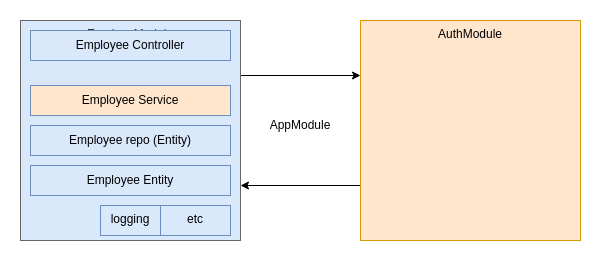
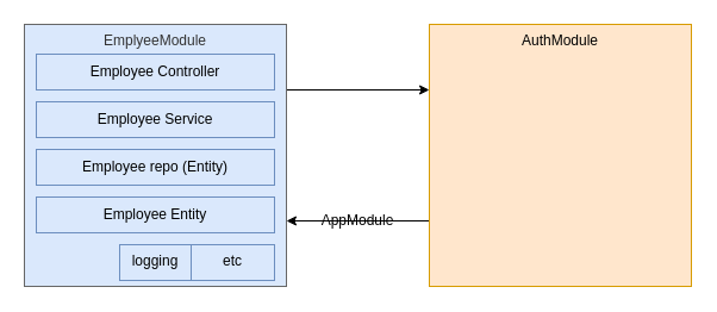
  <mxCell id="0" />
  <mxCell id="1" parent="0" />
  <mxCell id="2" style="edgeStyle=orthogonalEdgeStyle;rounded=0;orthogonalLoop=1;jettySize=auto;html=1;exitX=1;exitY=0.25;exitDx=0;exitDy=0;entryX=0;entryY=0.25;entryDx=0;entryDy=0;" edge="1" parent="1" source="3" target="11"><mxGeometry relative="1" as="geometry" /></mxCell>
  <mxCell id="3" value="&lt;div&gt;&lt;span&gt;EmplyeeModule&lt;/span&gt;&lt;/div&gt;" style="whiteSpace=wrap;html=1;aspect=fixed;align=center;horizontal=1;verticalAlign=top;fillColor=#dae8fc;strokeColor=#666666;fontColor=#333333;" vertex="1" parent="1"><mxGeometry x="20" y="20" width="220" height="220" as="geometry" /></mxCell>
- <mxCell id="4" value="Employee Controller" style="rounded=0;whiteSpace=wrap;html=1;fillColor=#dae8fc;strokeColor=#6c8ebf;" vertex="1" parent="1"><mxGeometry x="30" y="30" width="200" height="30" as="geometry" /></mxCell>
- <mxCell id="5" value="Employee Service" style="rounded=0;whiteSpace=wrap;html=1;fillColor=#ffe6cc;strokeColor=#6c8ebf;" vertex="1" parent="1"><mxGeometry x="30" y="85" width="200" height="30" as="geometry" /></mxCell>
+ <mxCell id="4" value="Employee Controller" style="rounded=0;whiteSpace=wrap;html=1;fillColor=#dae8fc;strokeColor=#6c8ebf;" vertex="1" parent="1"><mxGeometry x="30" y="45" width="200" height="30" as="geometry" /></mxCell>
+ <mxCell id="5" value="Employee Service" style="rounded=0;whiteSpace=wrap;html=1;fillColor=#dae8fc;strokeColor=#6c8ebf;" vertex="1" parent="1"><mxGeometry x="30" y="85" width="200" height="30" as="geometry" /></mxCell>
  <mxCell id="6" value="Employee repo (Entity)" style="rounded=0;whiteSpace=wrap;html=1;fillColor=#dae8fc;strokeColor=#6c8ebf;" vertex="1" parent="1"><mxGeometry x="30" y="125" width="200" height="30" as="geometry" /></mxCell>
  <mxCell id="7" value="Employee Entity" style="rounded=0;whiteSpace=wrap;html=1;fillColor=#dae8fc;strokeColor=#6c8ebf;" vertex="1" parent="1"><mxGeometry x="30" y="165" width="200" height="30" as="geometry" /></mxCell>
  <mxCell id="8" value="logging&lt;span style=&quot;color: rgba(0 , 0 , 0 , 0) ; font-family: monospace ; font-size: 0px&quot;&gt;%3CmxGraphModel%3E%3Croot%3E%3CmxCell%20id%3D%220%22%2F%3E%3CmxCell%20id%3D%221%22%20parent%3D%220%22%2F%3E%3CmxCell%20id%3D%222%22%20value%3D%22validation%22%20style%3D%22rounded%3D0%3BwhiteSpace%3Dwrap%3Bhtml%3D1%3BverticalAlign%3Dtop%3B%22%20vertex%3D%221%22%20parent%3D%221%22%3E%3CmxGeometry%20x%3D%22150%22%20y%3D%22430%22%20width%3D%2280%22%20height%3D%2230%22%20as%3D%22geometry%22%2F%3E%3C%2FmxCell%3E%3C%2Froot%3E%3C%2FmxGraphModel%3E&lt;/span&gt;" style="rounded=0;whiteSpace=wrap;html=1;verticalAlign=top;fillColor=#dae8fc;strokeColor=#6c8ebf;" vertex="1" parent="1"><mxGeometry x="100" y="205" width="60" height="30" as="geometry" /></mxCell>
  <mxCell id="9" value="etc" style="rounded=0;whiteSpace=wrap;html=1;verticalAlign=top;fillColor=#dae8fc;strokeColor=#6c8ebf;" vertex="1" parent="1"><mxGeometry x="160" y="205" width="70" height="30" as="geometry" /></mxCell>
  <mxCell id="10" style="edgeStyle=orthogonalEdgeStyle;rounded=0;orthogonalLoop=1;jettySize=auto;html=1;exitX=0;exitY=0.75;exitDx=0;exitDy=0;entryX=1;entryY=0.75;entryDx=0;entryDy=0;" edge="1" parent="1" source="11" target="3"><mxGeometry relative="1" as="geometry" /></mxCell>
  <mxCell id="11" value="&lt;div&gt;&lt;span&gt;AuthModule&lt;/span&gt;&lt;/div&gt;" style="whiteSpace=wrap;html=1;aspect=fixed;align=center;horizontal=1;verticalAlign=top;fillColor=#ffe6cc;strokeColor=#d79b00;" vertex="1" parent="1"><mxGeometry x="360" y="20" width="220" height="220" as="geometry" /></mxCell>
- <mxCell id="12" value="AppModule" style="text;html=1;strokeColor=none;fillColor=none;align=center;verticalAlign=middle;whiteSpace=wrap;rounded=0;" vertex="1" parent="1"><mxGeometry x="260" y="115" width="80" height="20" as="geometry" /></mxCell>
+ <mxCell id="12" value="AppModule" style="text;html=1;strokeColor=none;fillColor=none;align=center;verticalAlign=middle;whiteSpace=wrap;rounded=0;" vertex="1" parent="1"><mxGeometry x="260" y="175" width="80" height="20" as="geometry" /></mxCell>
